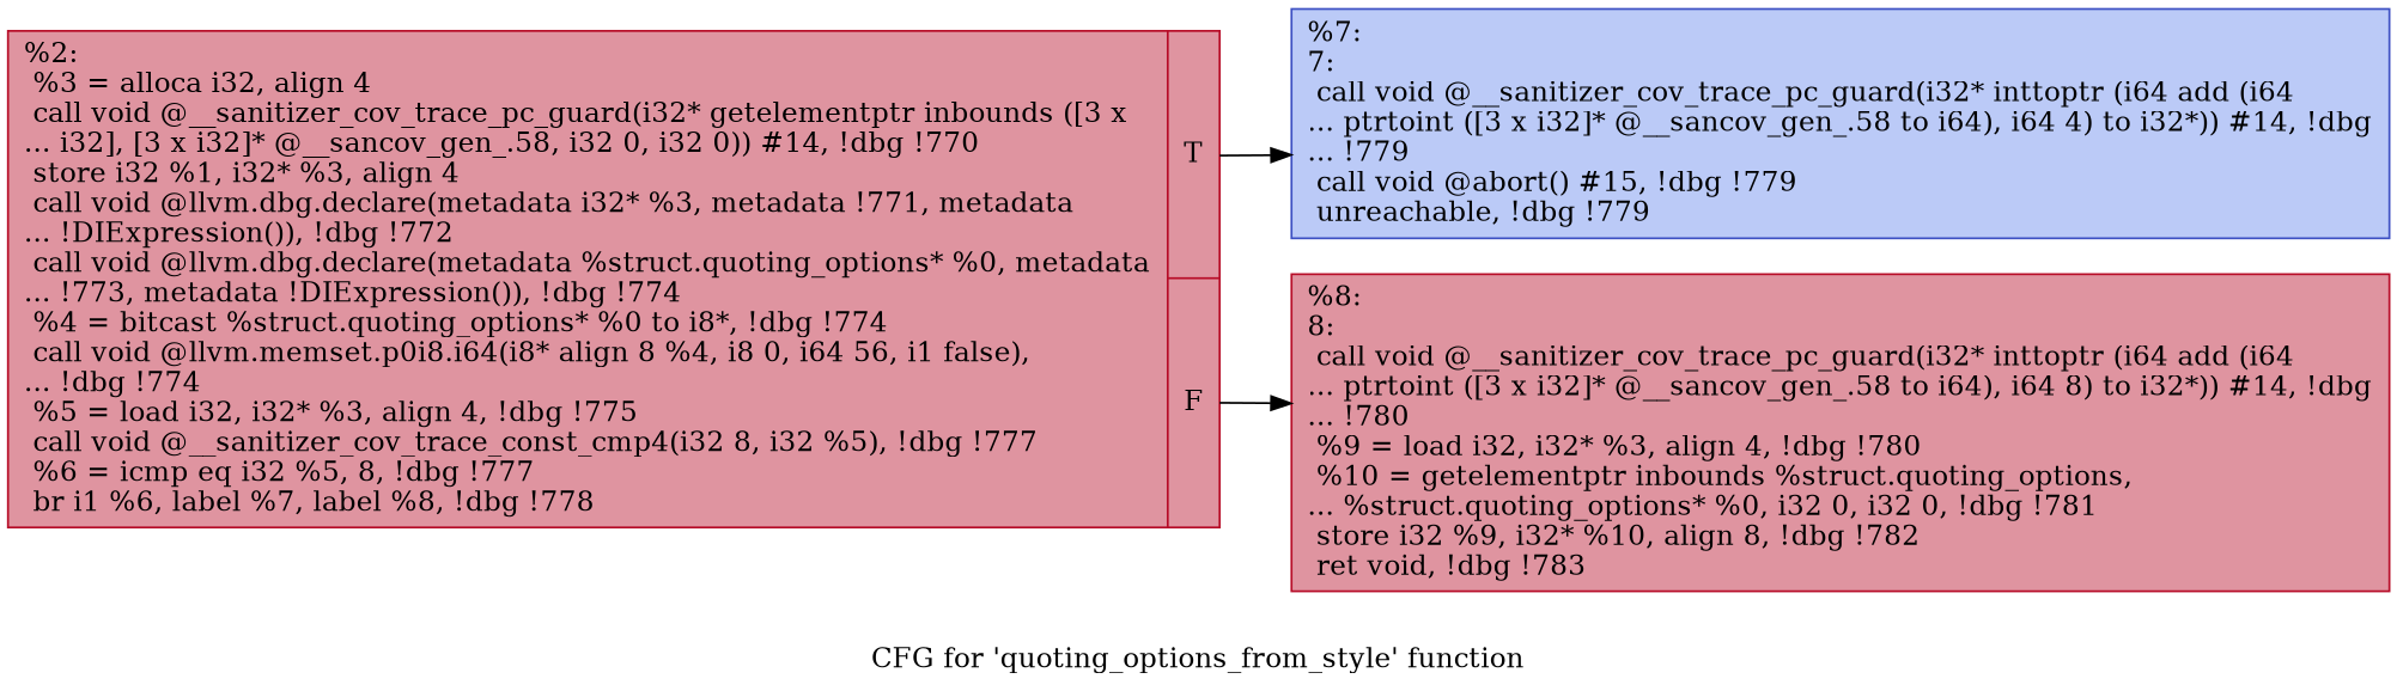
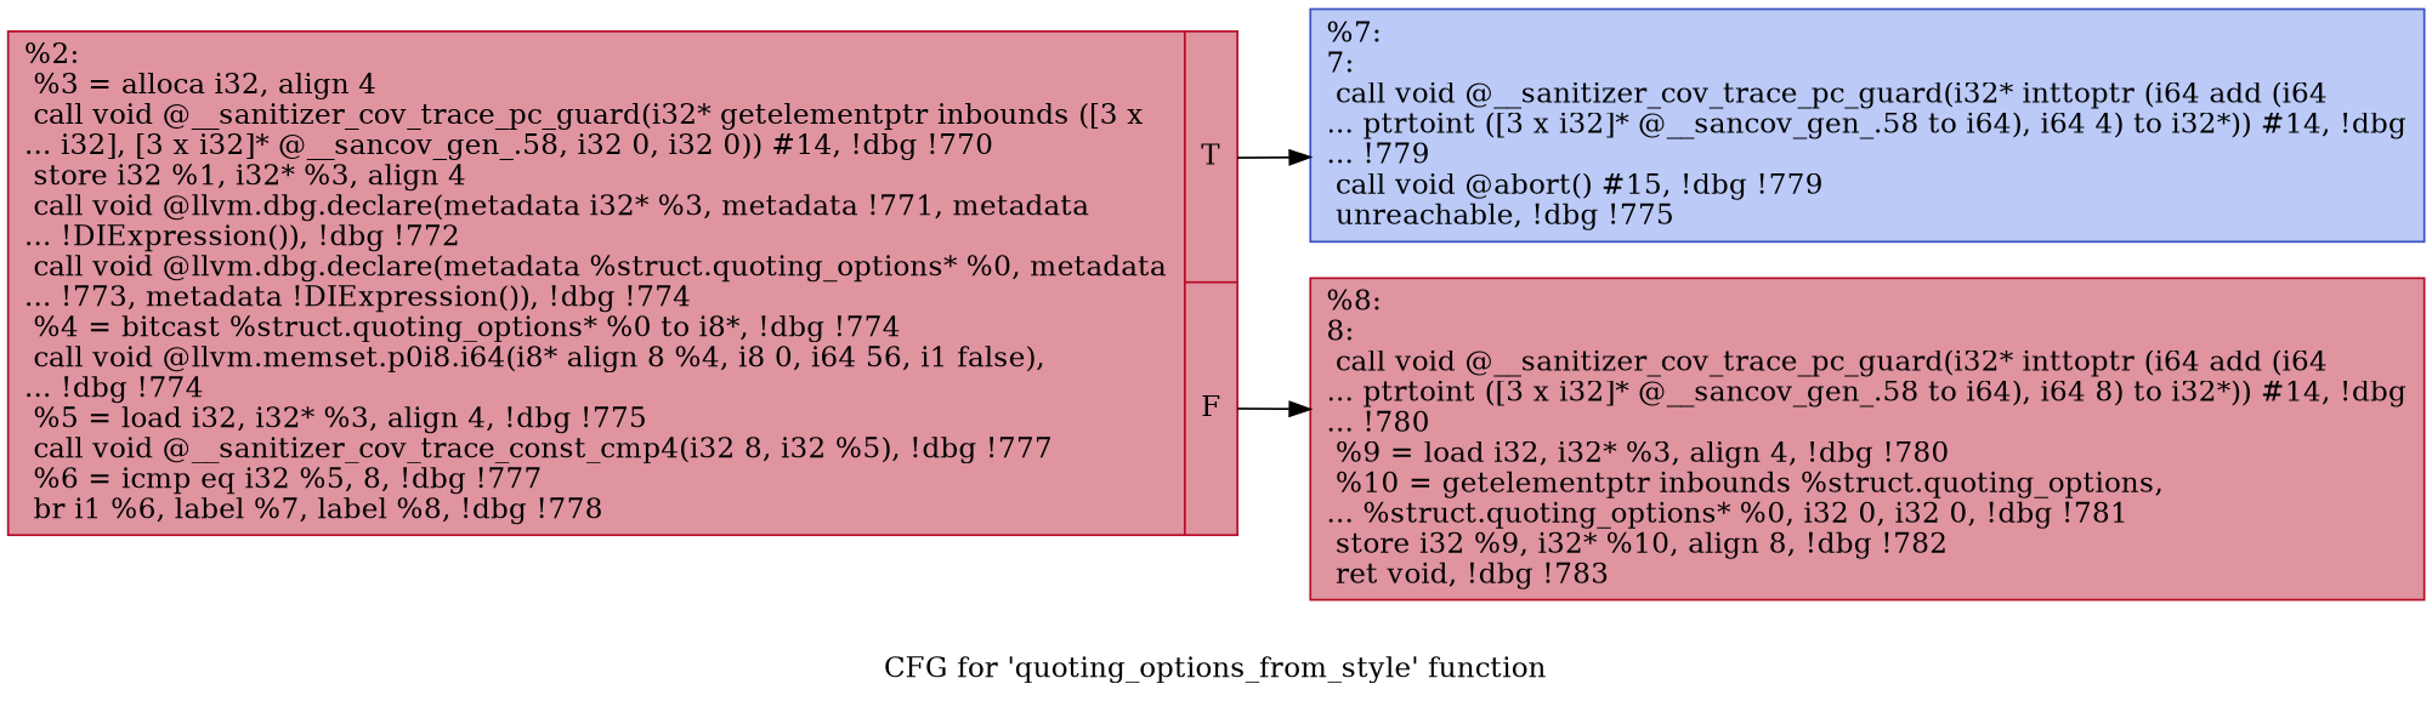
  digraph {
    label="CFG for 'quoting_options_from_style' function"
    rankdir=LR
    node [color="#b70d28ff" fillcolor="#b70d2870" shape=record style=filled]
    n1 [label="{%2:\l  %3 = alloca i32, align 4\l  call void @__sanitizer_cov_trace_pc_guard(i32* getelementptr inbounds ([3 x\l... i32], [3 x i32]* @__sancov_gen_.58, i32 0, i32 0)) #14, !dbg !770\l  store i32 %1, i32* %3, align 4\l  call void @llvm.dbg.declare(metadata i32* %3, metadata !771, metadata\l... !DIExpression()), !dbg !772\l  call void @llvm.dbg.declare(metadata %struct.quoting_options* %0, metadata\l... !773, metadata !DIExpression()), !dbg !774\l  %4 = bitcast %struct.quoting_options* %0 to i8*, !dbg !774\l  call void @llvm.memset.p0i8.i64(i8* align 8 %4, i8 0, i64 56, i1 false),\l... !dbg !774\l  %5 = load i32, i32* %3, align 4, !dbg !775\l  call void @__sanitizer_cov_trace_const_cmp4(i32 8, i32 %5), !dbg !777\l  %6 = icmp eq i32 %5, 8, !dbg !777\l  br i1 %6, label %7, label %8, !dbg !778\l|{<s0>T|<s1>F}}"]
-   n2 [color="#3d50c3ff" fillcolor="#6687ed70" label="{%7:\l7:                                                \l  call void @__sanitizer_cov_trace_pc_guard(i32* inttoptr (i64 add (i64\l... ptrtoint ([3 x i32]* @__sancov_gen_.58 to i64), i64 4) to i32*)) #14, !dbg\l... !779\l  call void @abort() #15, !dbg !779\l  unreachable, !dbg !779\l}"]
+   n2 [color="#3d50c3ff" fillcolor="#6687ed70" label="{%7:\l7:                                                \l  call void @__sanitizer_cov_trace_pc_guard(i32* inttoptr (i64 add (i64\l... ptrtoint ([3 x i32]* @__sancov_gen_.58 to i64), i64 4) to i32*)) #14, !dbg\l... !779\l  call void @abort() #15, !dbg !779\l  unreachable, !dbg !775\l}"]
    n3 [label="{%8:\l8:                                                \l  call void @__sanitizer_cov_trace_pc_guard(i32* inttoptr (i64 add (i64\l... ptrtoint ([3 x i32]* @__sancov_gen_.58 to i64), i64 8) to i32*)) #14, !dbg\l... !780\l  %9 = load i32, i32* %3, align 4, !dbg !780\l  %10 = getelementptr inbounds %struct.quoting_options,\l... %struct.quoting_options* %0, i32 0, i32 0, !dbg !781\l  store i32 %9, i32* %10, align 8, !dbg !782\l  ret void, !dbg !783\l}"]
    n1 -> n2 [tailport=s0]
    n1 -> n3 [tailport=s1]
  }
